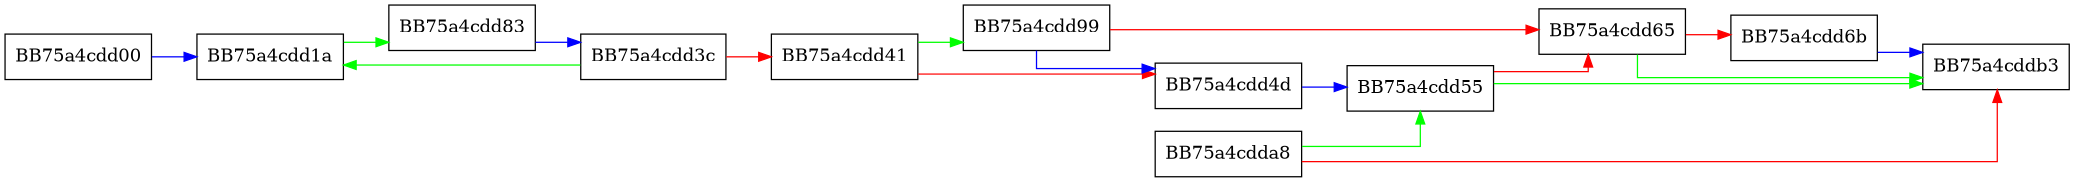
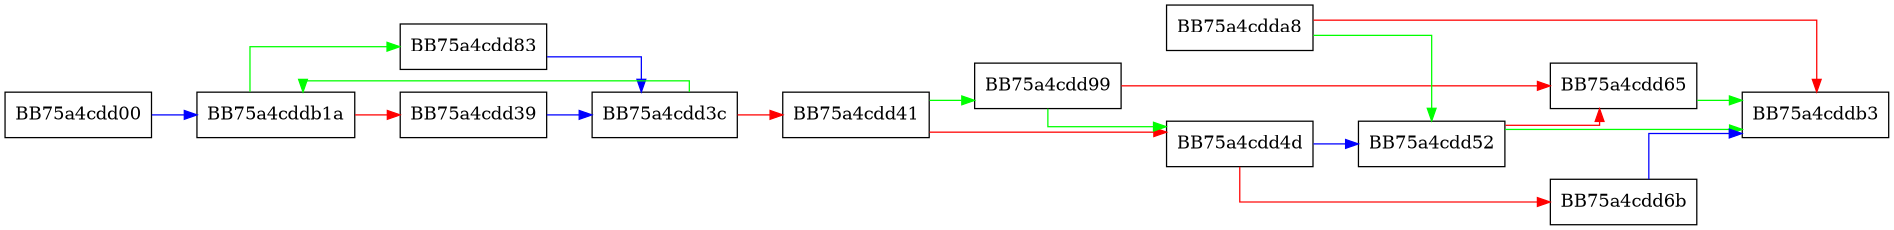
  digraph {
    rankdir=LR
    splines=ortho
    node [shape=box]
    edge [color=green]
    BB75a4cdd00
-   BB75a4cdd1a
+   BB75a4cdd1a [label=BB75a4cddb1a]
    n3 [label=BB75a4cdd83]
+   BB75a4cdd39
    BB75a4cdd3c
    BB75a4cdd41
    BB75a4cdd99
    BB75a4cdd4d
    BB75a4cdd65
-   BB75a4cdd52 [label=BB75a4cdd55]
+   BB75a4cdd52
    BB75a4cdda8
    BB75a4cddb3
    BB75a4cdd6b
    BB75a4cdd00 -> BB75a4cdd1a [color=blue]
    BB75a4cdd1a -> n3
+   BB75a4cdd1a -> BB75a4cdd39 [color=red]
    n3 -> BB75a4cdd3c [color=blue]
+   BB75a4cdd39 -> BB75a4cdd3c [color=blue]
    BB75a4cdd3c -> BB75a4cdd1a
    BB75a4cdd3c -> BB75a4cdd41 [color=red]
    BB75a4cdd41 -> BB75a4cdd99
    BB75a4cdd41 -> BB75a4cdd4d [color=red]
-   BB75a4cdd99 -> BB75a4cdd4d [color=blue]
+   BB75a4cdd99 -> BB75a4cdd4d
    BB75a4cdd99 -> BB75a4cdd65 [color=red]
    BB75a4cdd4d -> BB75a4cdd52 [color=blue]
    BB75a4cdd65 -> BB75a4cddb3
-   BB75a4cdd65 -> BB75a4cdd6b [color=red]
+   BB75a4cdd4d -> BB75a4cdd6b [color=red]
    BB75a4cdd52 -> BB75a4cdd65 [color=red]
    BB75a4cdd52 -> BB75a4cddb3
    BB75a4cdda8 -> BB75a4cdd52
    BB75a4cdda8 -> BB75a4cddb3 [color=red]
    BB75a4cdd6b -> BB75a4cddb3 [color=blue]
  }
